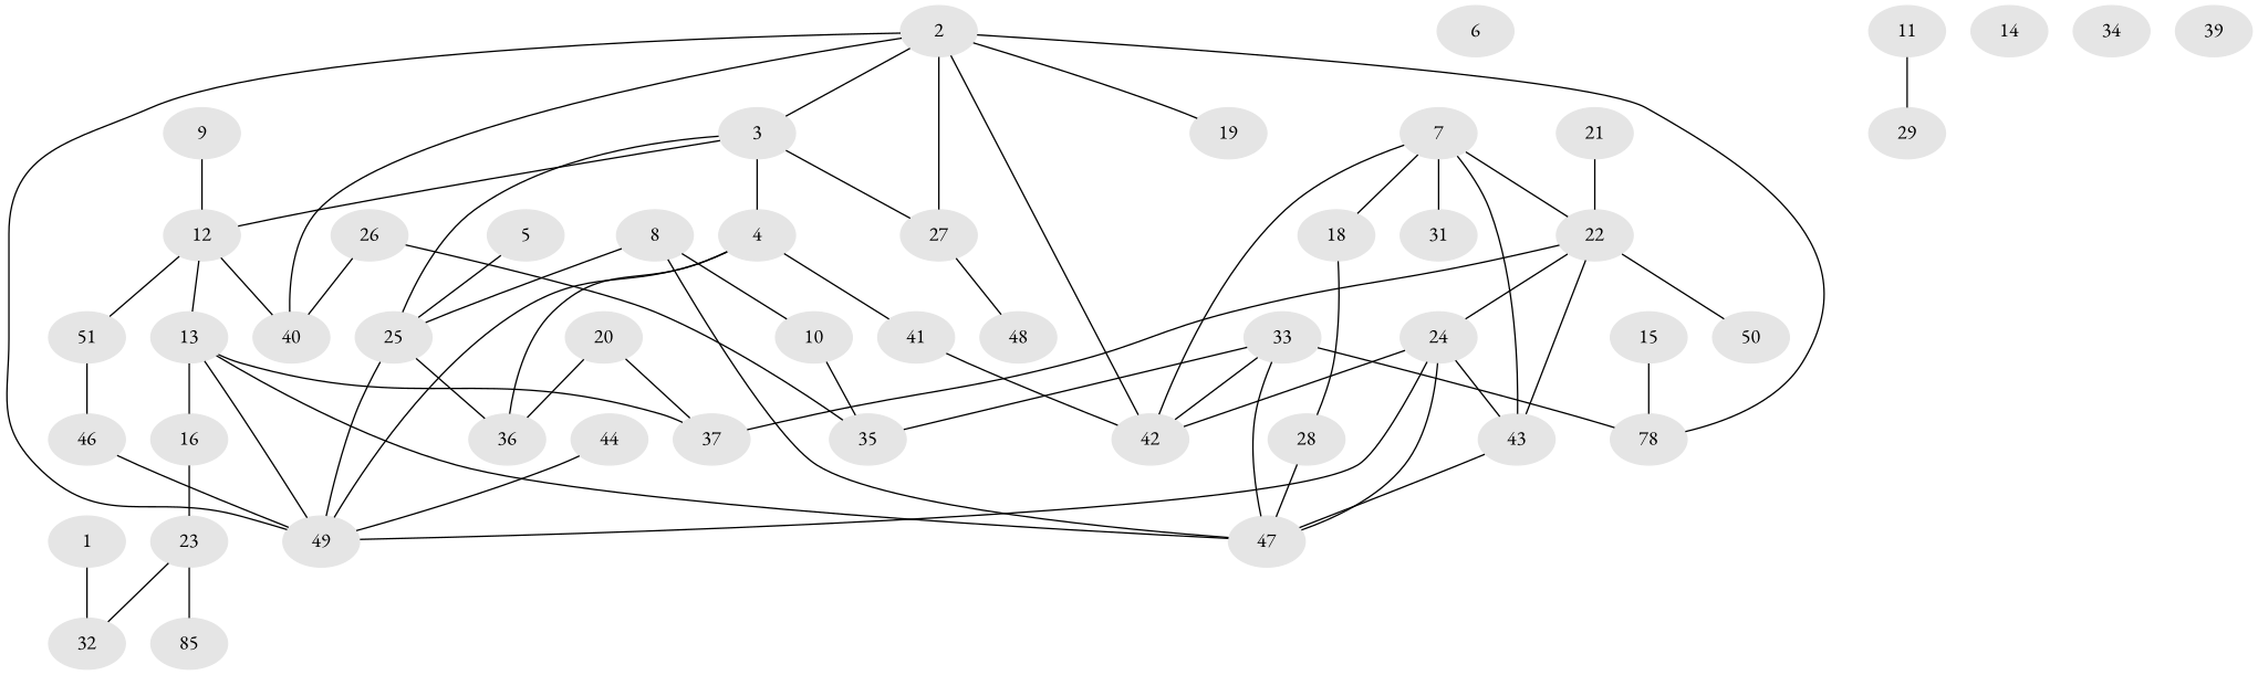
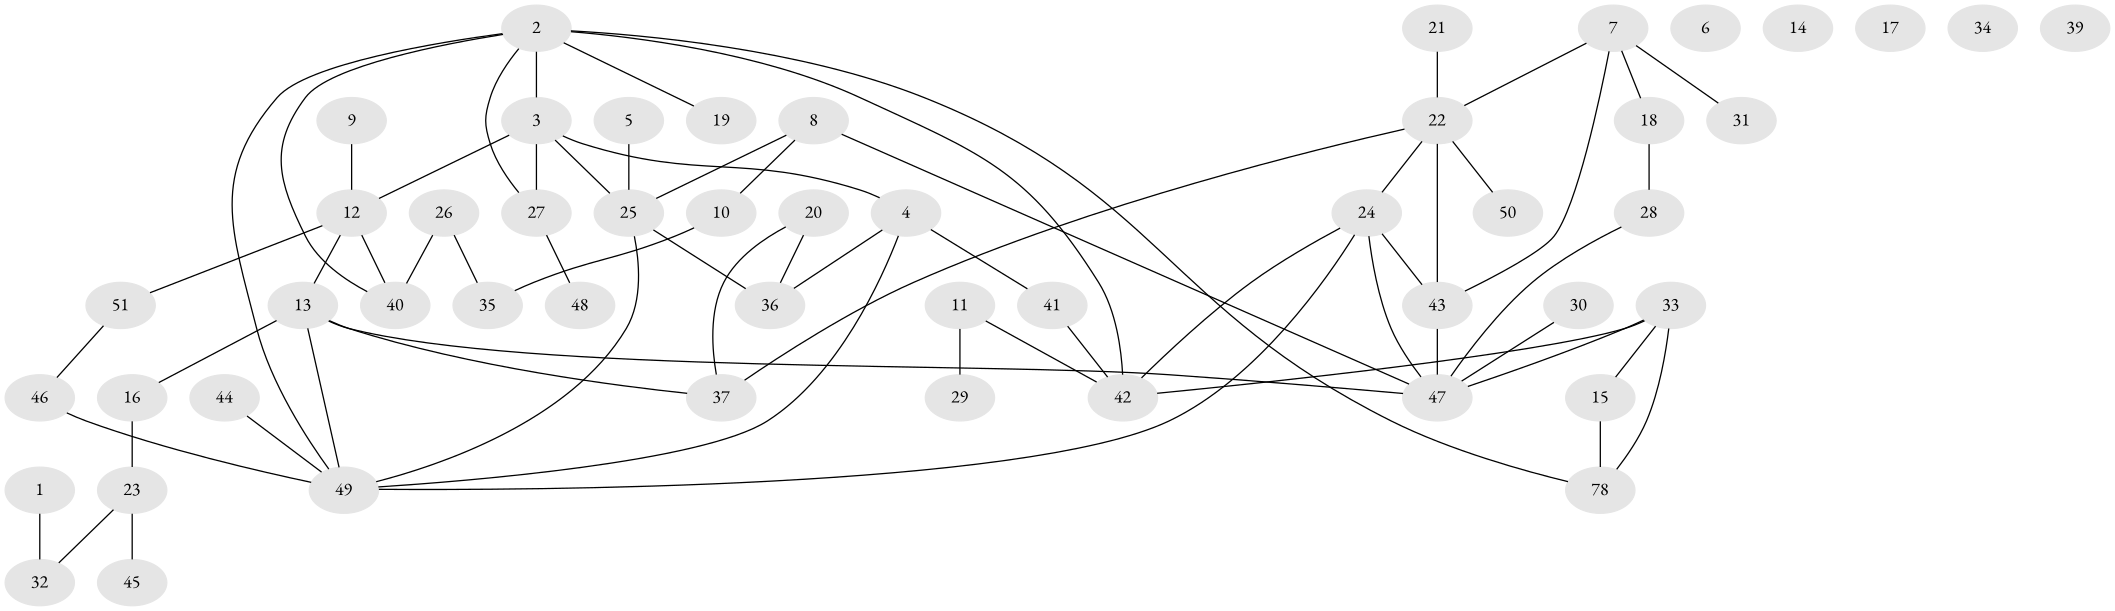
  graph {
    fontname="EB Garamond"
    node [color=gray90 fontname="EB Garamond" style=filled]
    edge [fontname="EB Garamond"]
    1
    32
    2
    3
    19
    27
    n7 [label=78]
    40
    42
    49
    4
    12
    25
    48
    36
    41
    13
    51
    5
    6
    7
    18
    22
    31
    43
    28
    37
    24
    50
    47
    8
    10
    35
    9
    11
    29
    16
    46
    23
    14
    15
-   45 [label=85]
+   45
+   17
    20
    21
    26
+   30
    33
    34
    39
    44
    1 -- 32
    2 -- 3
    2 -- 19
    2 -- 27
    2 -- n7
    2 -- 40
    2 -- 42
    2 -- 49
    3 -- 27
    3 -- 4
    3 -- 12
    3 -- 25
    27 -- 48
    4 -- 49
    4 -- 36
    4 -- 41
    12 -- 40
    12 -- 13
    12 -- 51
    25 -- 49
    25 -- 36
    41 -- 42
    13 -- 49
    13 -- 37
    13 -- 47
    13 -- 16
    51 -- 46
    5 -- 25
-   7 -- 42
+   11 -- 42
    7 -- 18
    7 -- 22
    7 -- 31
    7 -- 43
    18 -- 28
    22 -- 43
    22 -- 37
    22 -- 24
    22 -- 50
    43 -- 47
    28 -- 47
    24 -- 42
    24 -- 49
    24 -- 43
    24 -- 47
    8 -- 25
    8 -- 47
    8 -- 10
    10 -- 35
    9 -- 12
    11 -- 29
    16 -- 23
    46 -- 49
    23 -- 32
    23 -- 45
    15 -- n7
    20 -- 36
    20 -- 37
    21 -- 22
    26 -- 40
    26 -- 35
+   30 -- 47
    33 -- n7
    33 -- 42
    33 -- 47
-   33 -- 35
+   33 -- 15
    44 -- 49
  }
